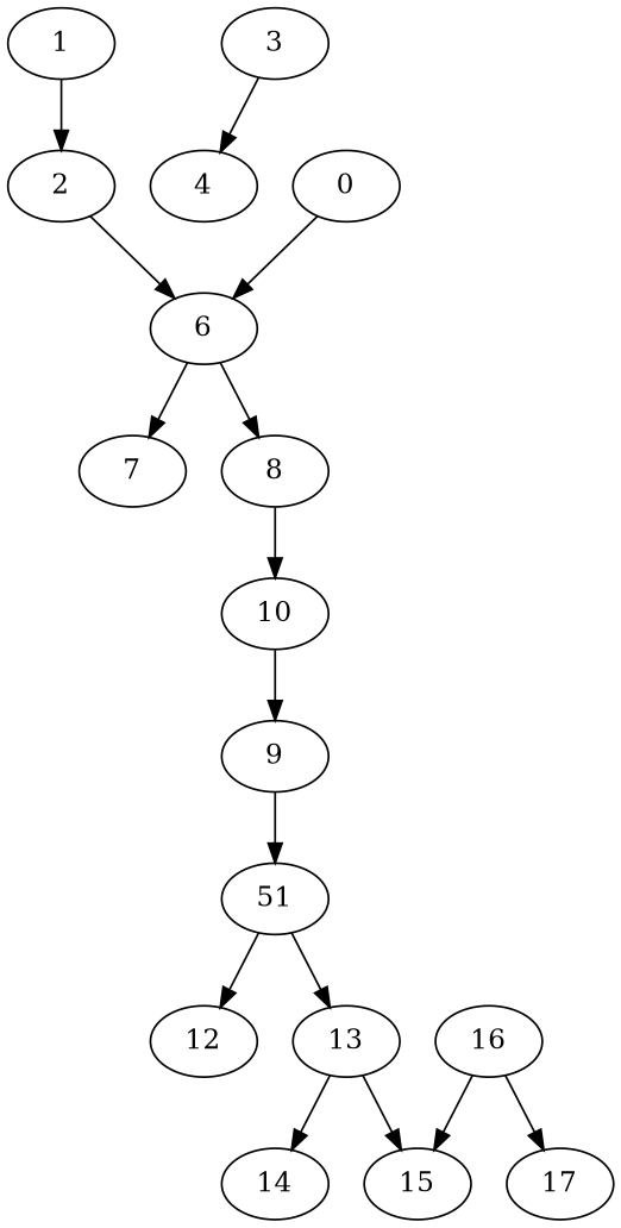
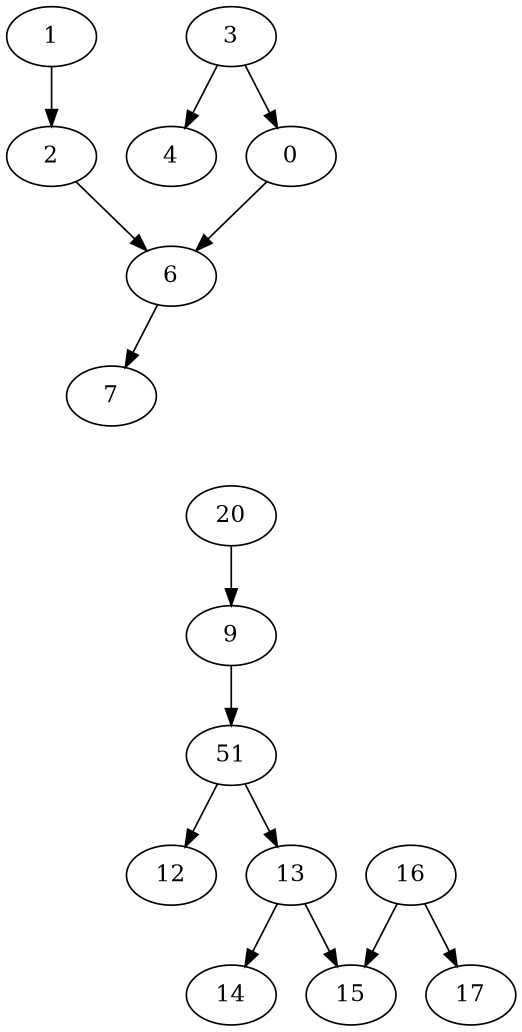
  digraph {
    fontname="DejaVu Serif"
    node [alpha=0.11 fontname="DejaVu Serif"]
    edge [fontname="DejaVu Serif"]
    1 [expect_size=3199361295124004864]
    2 [alpha=0.19 expect_size=65908137709797376]
    6 [alpha=0.08 expect_size=16448217406553284]
    3 [alpha=0.15 expect_size=12483398495667284]
    4 [alpha=0.05 expect_size=7033636099891076]
    n6 [alpha=0.14 expect_size=18311049811315596 label=0]
    7 [alpha=0.10 expect_size=27597136836272688]
-   8 [alpha=0.05 expect_size=2786353737575018]
-   10 [alpha=0.04 expect_size=158528061801681]
+   10 [alpha=0.04 expect_size=158528061801681 label=20]
    9 [alpha=0.17 expect_size=157708634864301]
    n11 [alpha=0.12 expect_size=24931550248630240 label=51]
    12 [expect_size=347602149394620]
    13 [alpha=0.20 expect_size=7050491372347]
    14 [alpha=0.08 expect_size=536870912000000000]
    15 [alpha=0.16 expect_size=2361384887067751]
    16 [alpha=0.00 expect_size=1380374495164099]
    17 [alpha=0.17 expect_size=184937051022426112]
    1 -> 2
    2 -> 6
    6 -> 7
-   6 -> 8
    3 -> 4
+   3 -> n6
    n6 -> 6
-   8 -> 10
    10 -> 9
    9 -> n11
    n11 -> 12
    n11 -> 13
    13 -> 14
    13 -> 15
    16 -> 15
    16 -> 17
  }
